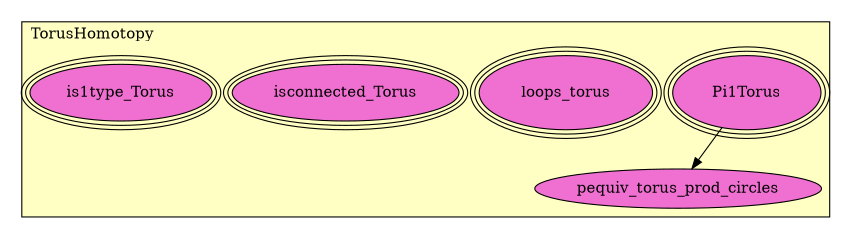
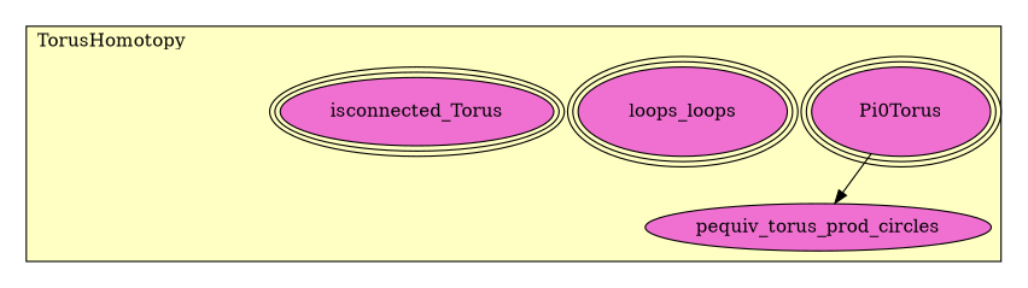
  digraph {
    node [fillcolor="#F070D1" peripheries=3 style=filled]
-   n1 [label=Pi1Torus]
+   n1 [label=Pi0Torus]
    n2 [label=pequiv_torus_prod_circles peripheries=""]
-   n3 [label=loops_torus]
+   n3 [label=loops_loops]
    n4 [label=isconnected_Torus]
-   n5 [label=is1type_Torus]
    subgraph cluster_1 {
      fillcolor="#FFFFC3"
      label=TorusHomotopy
      labeljust=l
      style=filled
      n1
      n2
      n3
      n4
-     n5
    }
    n1 -> n2
  }
